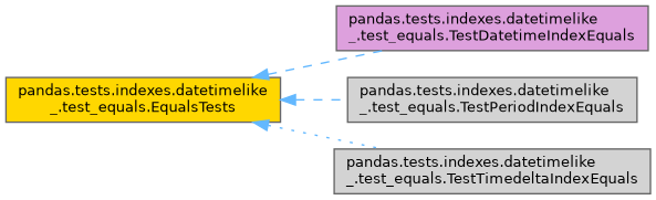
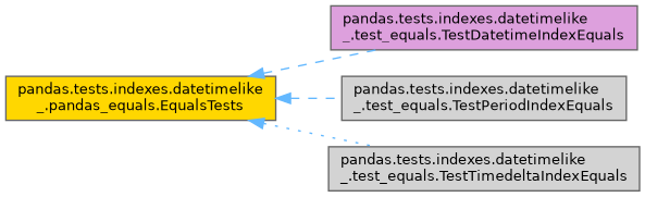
  digraph {
    rankdir=LR
    node [color=grey40 fillcolor=lightgrey fontname=Helvetica fontsize=10 shape=box style=filled]
    edge [color=steelblue1 dir=back fontname=Helvetica fontsize=10 labelfontname=Helvetica labelfontsize=10 style=dashed]
-   n1 [fillcolor=gold height=0.2 label="pandas.tests.indexes.datetimelike\l_.test_equals.EqualsTests" width=0.4]
+   n1 [fillcolor=gold height=0.2 label="pandas.tests.indexes.datetimelike\l_.pandas_equals.EqualsTests" width=0.4]
    n2 [fillcolor=plum height=0.2 label="pandas.tests.indexes.datetimelike\l_.test_equals.TestDatetimeIndexEquals" width=0.4]
    n3 [height=0.2 label="pandas.tests.indexes.datetimelike\l_.test_equals.TestPeriodIndexEquals" width=0.4]
    n4 [height=0.2 label="pandas.tests.indexes.datetimelike\l_.test_equals.TestTimedeltaIndexEquals" width=0.4]
    n1 -> n2
    n1 -> n3
    n1 -> n4 [style=dotted]
  }
